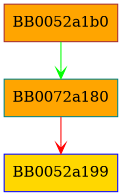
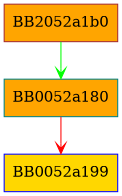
  digraph {
    splines=ortho
    node [fillcolor=orange shape=box style=filled]
    edge [arrowhead=vee]
-   BB0052a180 [color=teal label=BB0072a180]
+   BB0052a180 [color=teal]
    BB0052a199 [color=blue fillcolor=gold]
-   BB0052a1b0 [color=brown]
+   BB0052a1b0 [color=brown label=BB2052a1b0]
    BB0052a180 -> BB0052a199 [color=red]
    BB0052a1b0 -> BB0052a180 [color=green]
  }
